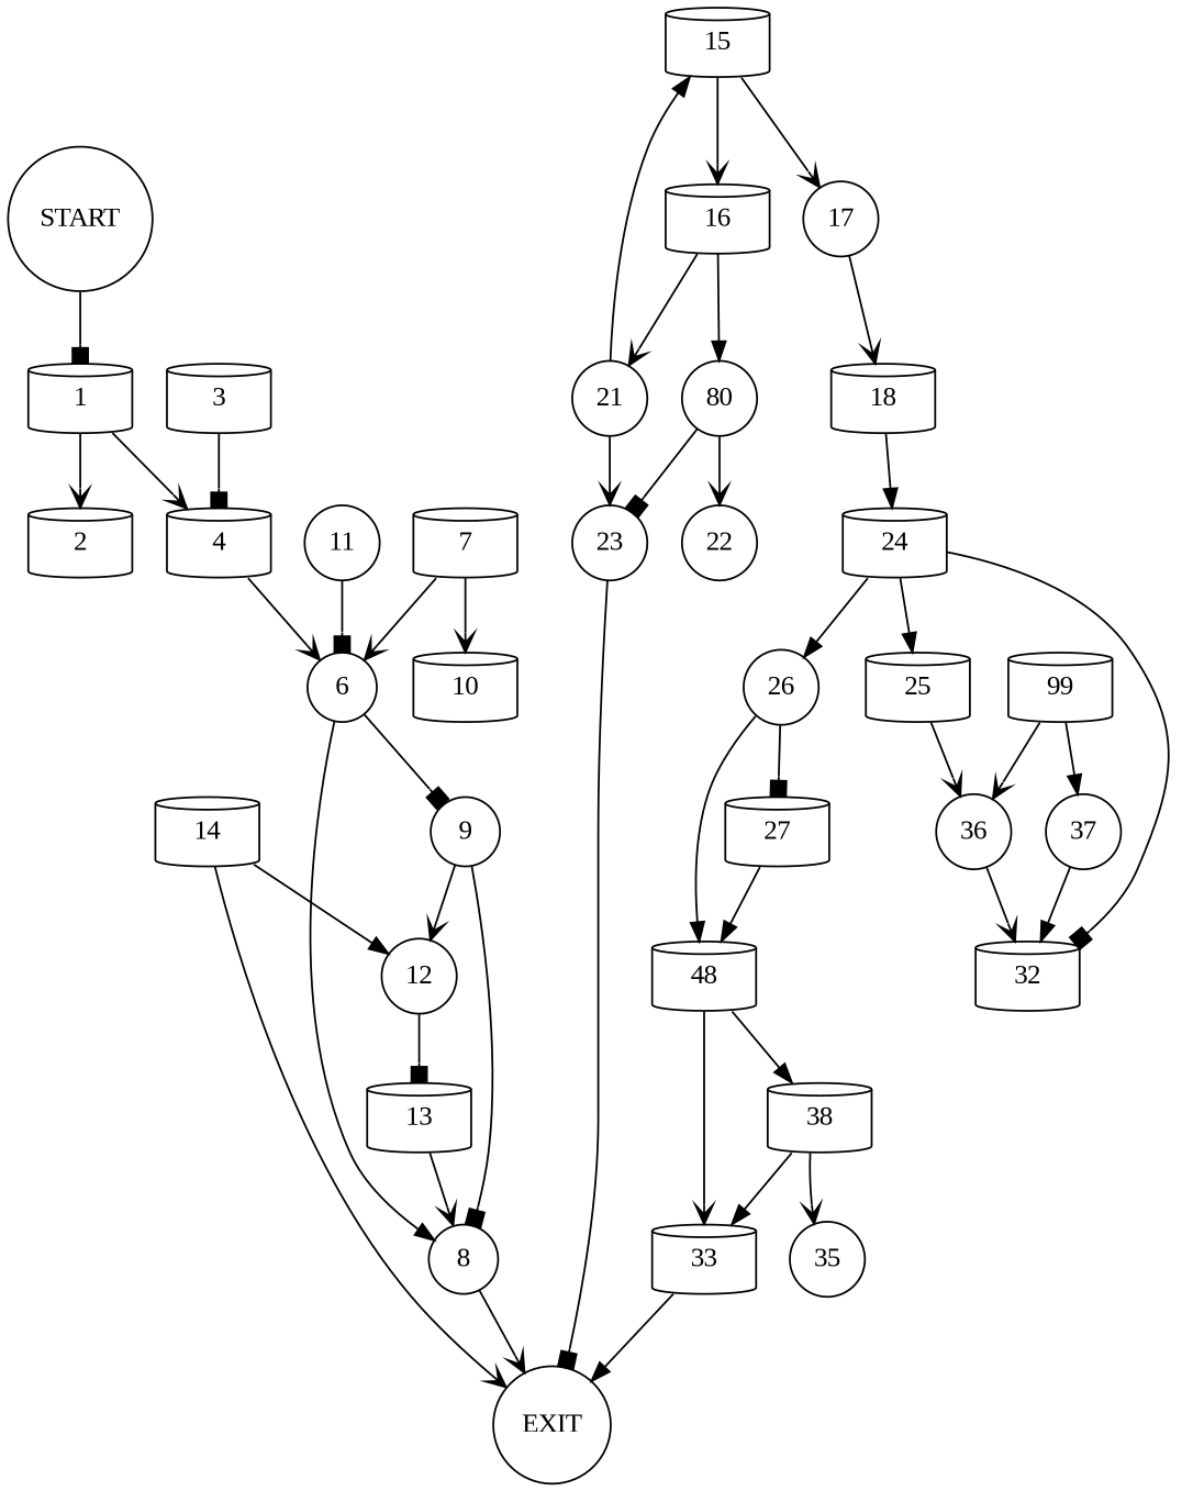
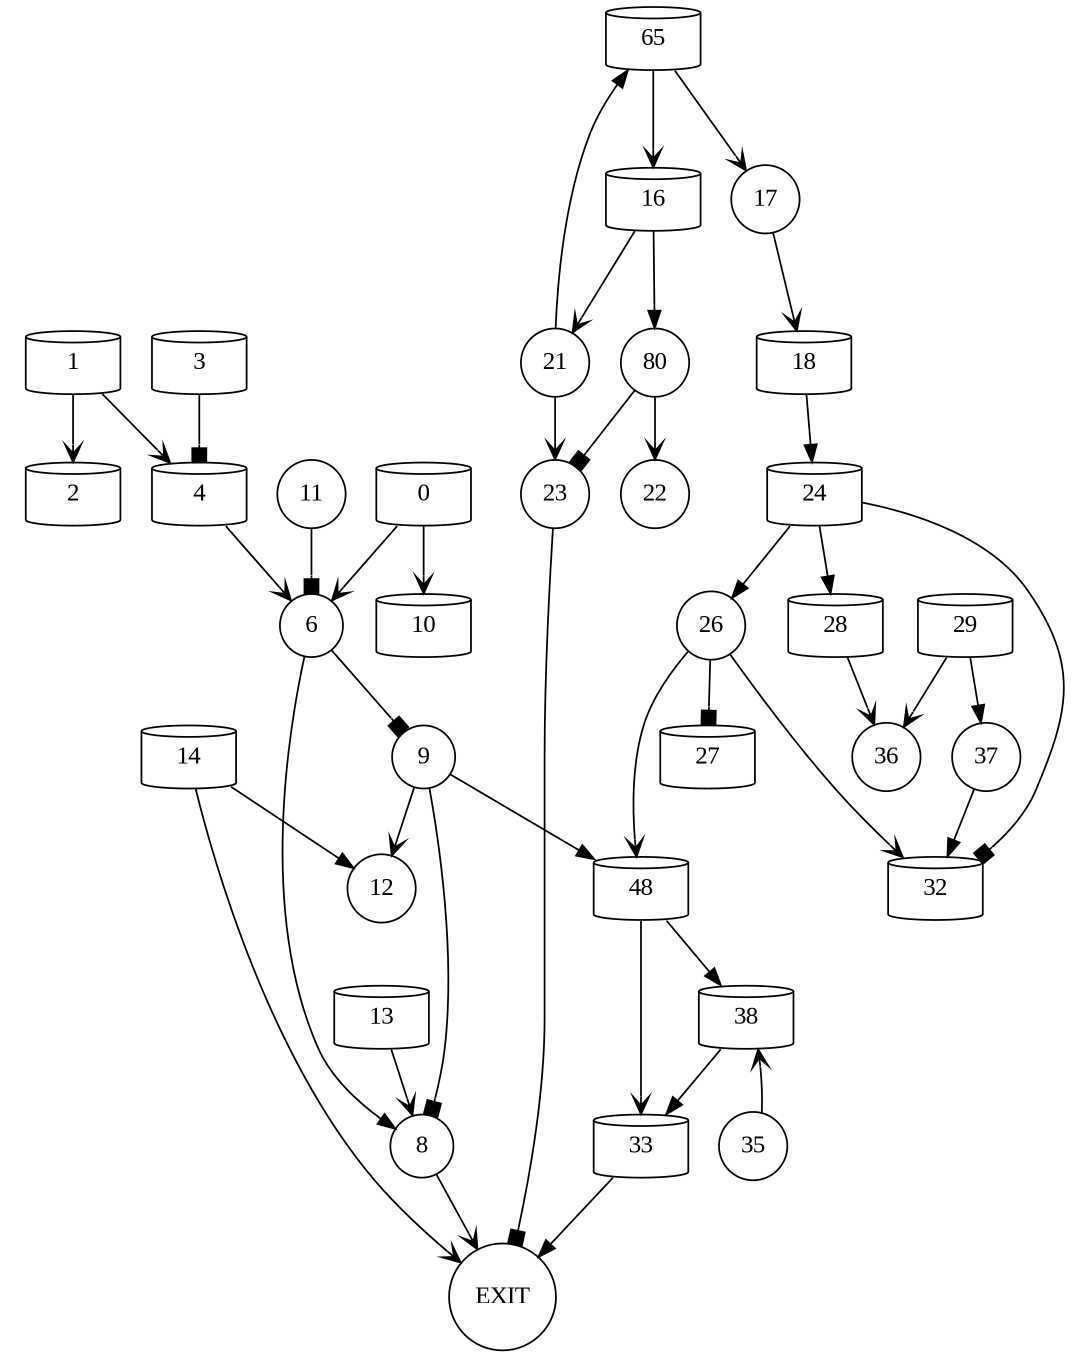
  digraph {
    fontname="Liberation Serif"
    node [fontname="Liberation Serif" shape=cylinder]
    edge [arrowhead=vee fontname="Liberation Serif"]
-   n1 [label=START shape=circle]
    1
    2
    4
    n5 [label=EXIT shape=circle]
    3
    6 [shape=circle]
    8 [shape=circle]
    9 [shape=circle]
-   7
+   7 [label=0]
    10
    12 [shape=circle]
    13
    11 [shape=circle]
    14
-   15
+   15 [label=65]
    16
    17 [shape=circle]
    n19 [label=80 shape=circle]
    21 [shape=circle]
    18
    22 [shape=circle]
    23 [shape=circle]
    24
-   25
+   25 [label=28]
    26 [shape=circle]
    32
    n28 [label=36 shape=circle]
    27
    n30 [label=48]
-   29 [label=99]
+   29
    n32 [label=37 shape=circle]
    33
    n34 [label=38]
    35 [shape=circle]
-   n1 -> 1 [arrowhead=box]
    1 -> 2
    1 -> 4
    4 -> 6
    3 -> 4 [arrowhead=box]
    6 -> 8 [arrowhead=normal]
    6 -> 9 [arrowhead=box]
    8 -> n5
    9 -> 8 [arrowhead=box]
    9 -> 12
    7 -> 6
    7 -> 10
-   12 -> 13 [arrowhead=box]
    13 -> 8
    11 -> 6 [arrowhead=box]
    14 -> n5
    14 -> 12 [arrowhead=normal]
    15 -> 16
    15 -> 17
    16 -> n19 [arrowhead=normal]
    16 -> 21
    17 -> 18
    n19 -> 22
    n19 -> 23 [arrowhead=box]
    21 -> 15 [arrowhead=normal]
    21 -> 23
    18 -> 24 [arrowhead=normal]
    23 -> n5 [arrowhead=box]
    24 -> 25 [arrowhead=normal]
    24 -> 26 [arrowhead=normal]
    24 -> 32 [arrowhead=box]
    25 -> n28
    26 -> 27 [arrowhead=box]
-   26 -> n30 [arrowhead=normal]
-   n28 -> 32
-   27 -> n30 [arrowhead=normal]
+   26 -> n30
+   26 -> 32
+   9 -> n30 [arrowhead=normal]
    n30 -> 33
    n30 -> n34 [arrowhead=normal]
    29 -> n28
    29 -> n32 [arrowhead=normal]
    n32 -> 32 [arrowhead=normal]
    33 -> n5 [arrowhead=normal]
    n34 -> 33 [arrowhead=normal]
-   n34 -> 35
+   35 -> n34
  }
